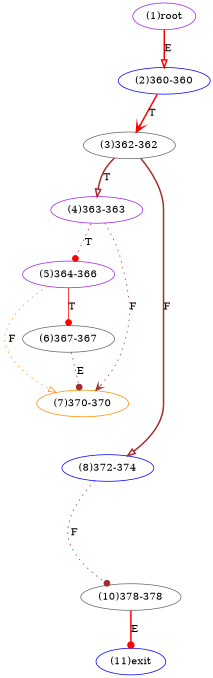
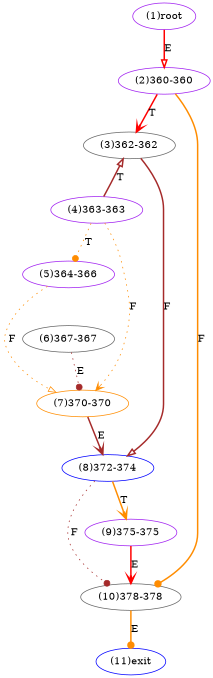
  digraph {
    node [color=purple]
    edge [arrowhead=dot color=red style=bold]
    n1 [label="(1)root"]
-   n2 [color=blue label="(2)360-360"]
+   n2 [label="(2)360-360"]
    n3 [color=gray40 label="(3)362-362"]
    n4 [color=gray40 label="(10)378-378"]
    n5 [label="(4)363-363"]
    n6 [color=blue label="(8)372-374"]
    n7 [color=blue label="(11)exit"]
    n8 [label="(5)364-366"]
    n9 [color=darkorange label="(7)370-370"]
+   n10 [label="(9)375-375"]
    n11 [color=gray40 label="(6)367-367"]
    n1 -> n2 [arrowhead=onormal label=E]
    n2 -> n3 [arrowhead=vee label=T]
-   n3 -> n5 [arrowhead=onormal color=brown label=T]
+   n2 -> n4 [color=darkorange label=F]
+   n5 -> n3 [arrowhead=onormal color=brown label=T]
    n3 -> n6 [arrowhead=onormal color=brown label=F]
-   n4 -> n7 [label=E]
-   n5 -> n8 [label=T style=dotted]
-   n5 -> n9 [arrowhead=vee color=brown label=F style=dotted]
+   n4 -> n7 [color=darkorange label=E]
+   n5 -> n8 [color=darkorange label=T style=dotted]
+   n5 -> n9 [arrowhead=vee color=darkorange label=F style=dotted]
    n6 -> n4 [color=brown label=F style=dotted]
+   n6 -> n10 [arrowhead=vee color=darkorange label=T]
    n8 -> n9 [arrowhead=onormal color=darkorange label=F style=dotted]
-   n8 -> n11 [label=T style=solid]
+   n9 -> n6 [arrowhead=vee color=brown label=E]
+   n10 -> n4 [arrowhead=vee label=E]
    n11 -> n9 [color=brown label=E style=dotted]
  }
